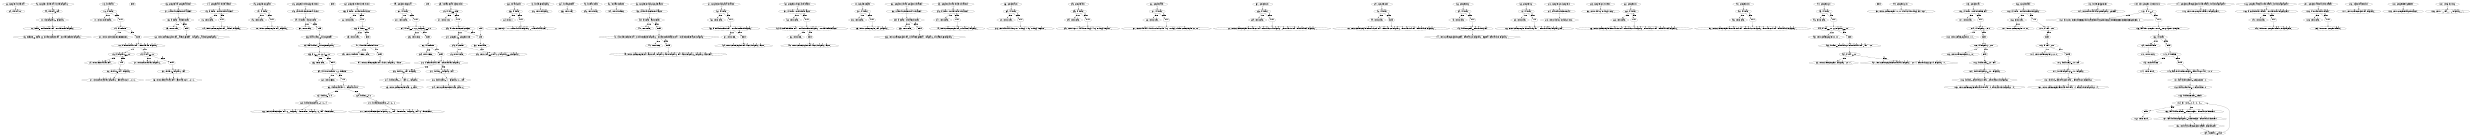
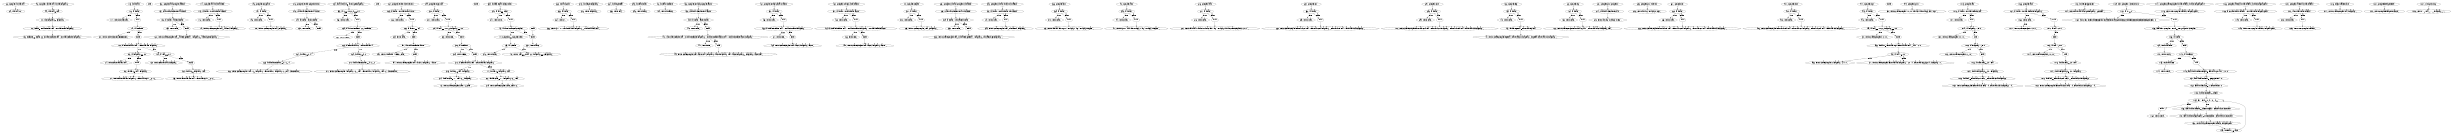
  digraph {
    n1 [label="88:  Complex (double real)"]
    n2 [label="89:  this(real, 0.0)"]
    n3 [label="98:  Complex (double real, double imaginary)"]
    n4 [label="99:  this.real = real"]
    n5 [label="100:  this.imaginary = imaginary"]
    n6 [label="102:  isNaN = Double.isNaN(real) || Double.isNaN(imaginary)"]
    n7 [label="103:  isInfinite = !isNaN && (Double.isInfinite(real) || Double.isInfinite(imaginary))"]
    n8 [label="115:  double abs()"]
    n9 [label="116:  if (isNaN)"]
    n10 [label="117:  return Double.NaN;"]
    n11 [label=endif]
    n12 [label="119:  if (isInfinite())"]
    n13 [label="120:  return Double.POSITIVE_INFINITY;"]
    n14 [label=endif]
    n15 [label="122:  if (FastMath.abs(real) < FastMath.abs(imaginary))"]
    n16 [label="123:  if (imaginary == 0.0)"]
    n17 [label="129:  if (real == 0.0)"]
    n18 [label="124:  return FastMath.abs(real);"]
    n19 [label=endif]
    n20 [label="130:  return FastMath.abs(imaginary);"]
    n21 [label=endif]
    n22 [label="126:  double q = real / imaginary"]
    n23 [label="127:  return FastMath.abs(imaginary) * FastMath.sqrt(1 + q * q);"]
    n24 [label=endif]
    n25 [label="132:  double q = imaginary / real"]
    n26 [label="133:  return FastMath.abs(real) * FastMath.sqrt(1 + q * q);"]
    n27 [label="156:  Complex add(Complex addend)"]
    n28 [label="157:  MathUtils.checkNotNull(addend)"]
    n29 [label="158:  if (isNaN || addend.isNaN)"]
    n30 [label="159:  return NaN;"]
    n31 [label=endif]
    n32 [label="162:  return createComplex(real + addend.getReal(),  imaginary + addend.getImaginary());"]
    n33 [label="174:  Complex add(double addend)"]
    n34 [label="175:  if (isNaN || Double.isNaN(addend))"]
    n35 [label="176:  return NaN;"]
    n36 [label=endif]
    n37 [label="179:  return createComplex(real + addend, imaginary);"]
    n38 [label="196:  Complex conjugate()"]
    n39 [label="197:  if (isNaN)"]
    n40 [label="198:  return NaN;"]
    n41 [label=endif]
    n42 [label="201:  return createComplex(real, -imaginary);"]
    n43 [label="246:  Complex divide(Complex divisor)"]
    n44 [label="248:  MathUtils.checkNotNull(divisor)"]
    n45 [label="249:  if (isNaN || divisor.isNaN)"]
    n46 [label="250:  return NaN;"]
    n47 [label=endif]
-   n48 [label="253:  final double c = divisor.getReal()"]
    n49 [label="254:  final double d = divisor.getImaginary()"]
    n50 [label="255:  if (c == 0.0 && d == 0.0)"]
    n51 [label="256:  return NaN;"]
    n52 [label=endif]
    n53 [label="259:  if (divisor.isInfinite() && !isInfinite())"]
    n54 [label="260:  return ZERO;"]
    n55 [label=endif]
    n56 [label="263:  if (FastMath.abs(c) < FastMath.abs(d))"]
    n57 [label="264:  double q = c / d"]
    n58 [label="269:  double q = d / c"]
    n59 [label="265:  double denominator = c * q + d"]
    n60 [label="270:  double denominator = d * q + c"]
    n61 [label="266:  return createComplex((real * q + imaginary) / denominator, (imaginary * q - real) / denominator);"]
    n62 [label=endif]
    n63 [label="271:  return createComplex((imaginary * q + real) / denominator, (imaginary - real * q) / denominator);"]
    n64 [label="284:  Complex divide(double divisor)"]
    n65 [label="285:  if (isNaN || Double.isNaN(divisor))"]
    n66 [label="286:  return NaN;"]
    n67 [label=endif]
    n68 [label="288:  if (divisor == 0d)"]
    n69 [label="289:  return NaN;"]
    n70 [label=endif]
    n71 [label="291:  if (Double.isInfinite(divisor))"]
    n72 [label="292:  return !isInfinite() ? ZERO : NaN;"]
    n73 [label=endif]
    n74 [label="294:  return createComplex(real / divisor,  imaginary  / divisor);"]
    n75 [label="299:  Complex reciprocal()"]
    n76 [label="300:  if (isNaN)"]
    n77 [label="301:  return NaN;"]
    n78 [label=endif]
    n79 [label="304:  if (real == 0.0 && imaginary == 0.0)"]
    n80 [label="305:  return INF;"]
    n81 [label=endif]
    n82 [label="308:  if (isInfinite)"]
    n83 [label="309:  return ZERO;"]
    n84 [label=endif]
    n85 [label="312:  if (FastMath.abs(real) < FastMath.abs(imaginary))"]
    n86 [label="313:  double q = real / imaginary"]
    n87 [label="317:  double q = imaginary / real"]
    n88 [label="314:  double scale = 1. / (real * q + imaginary)"]
    n89 [label="318:  double scale = 1. / (imaginary * q + real)"]
    n90 [label="315:  return createComplex(scale * q, -scale);"]
    n91 [label=endif]
    n92 [label="319:  return createComplex(scale, -scale * q);"]
    n93 [label="339:  boolean equals(Object other)"]
    n94 [label="340:  if (this == other)"]
    n95 [label="341:  return true;"]
    n96 [label=endif]
    n97 [label="343:  if (other instanceof Complex)"]
    n98 [label="344:  Complex c = (Complex)other"]
    n99 [label=endif]
    n100 [label="345:  if (c.isNaN)"]
    n101 [label="351:  return false;"]
    n102 [label="346:  return isNaN;"]
    n103 [label="348:  return (real == c.real) && (imaginary == c.imaginary);"]
    n104 [label=endif]
    n105 [label="362:  int hashCode()"]
    n106 [label="363:  if (isNaN)"]
    n107 [label="364:  return 7;"]
    n108 [label=endif]
    n109 [label="366:  return 37 * (17 * MathUtils.hash(imaginary) + MathUtils.hash(real));"]
    n110 [label="375:  double getImaginary()"]
    n111 [label="376:  return imaginary;"]
    n112 [label="384:  double getReal()"]
    n113 [label="385:  return real;"]
    n114 [label="395:  boolean isNaN()"]
    n115 [label="396:  return isNaN;"]
    n116 [label="408:  boolean isInfinite()"]
    n117 [label="409:  return isInfinite;"]
    n118 [label="436:  Complex multiply(Complex factor)"]
    n119 [label="438:  MathUtils.checkNotNull(factor)"]
    n120 [label="439:  if (isNaN || factor.isNaN)"]
    n121 [label="440:  return NaN;"]
    n122 [label=endif]
    n123 [label="442:  if (Double.isInfinite(real) || Double.isInfinite(imaginary) || Double.isInfinite(factor.real) || Double.isInfinite(factor.imaginary))"]
    n124 [label="447:  return INF;"]
    n125 [label=endif]
    n126 [label="449:  return createComplex(real * factor.real - imaginary * factor.imaginary,  real * factor.imaginary + imaginary * factor.real);"]
    n127 [label="461:  Complex multiply(final int factor)"]
    n128 [label="462:  if (isNaN)"]
    n129 [label="463:  return NaN;"]
    n130 [label=endif]
    n131 [label="465:  if (Double.isInfinite(real) || Double.isInfinite(imaginary))"]
    n132 [label="467:  return INF;"]
    n133 [label=endif]
    n134 [label="469:  return createComplex(real * factor, imaginary * factor);"]
    n135 [label="480:  Complex multiply(double factor)"]
    n136 [label="481:  if (isNaN || Double.isNaN(factor))"]
    n137 [label="482:  return NaN;"]
    n138 [label=endif]
    n139 [label="484:  if (Double.isInfinite(real) || Double.isInfinite(imaginary) || Double.isInfinite(factor))"]
    n140 [label="488:  return INF;"]
    n141 [label=endif]
    n142 [label="490:  return createComplex(real * factor, imaginary * factor);"]
    n143 [label="500:  Complex negate()"]
    n144 [label="501:  if (isNaN)"]
    n145 [label="502:  return NaN;"]
    n146 [label=endif]
    n147 [label="505:  return createComplex(-real, -imaginary);"]
    n148 [label="526:  Complex subtract(Complex subtrahend)"]
    n149 [label="528:  MathUtils.checkNotNull(subtrahend)"]
    n150 [label="529:  if (isNaN || subtrahend.isNaN)"]
    n151 [label="530:  return NaN;"]
    n152 [label=endif]
    n153 [label="533:  return createComplex(real - subtrahend.getReal(),  imaginary - subtrahend.getImaginary());"]
    n154 [label="545:  Complex subtract(double subtrahend)"]
    n155 [label="546:  if (isNaN || Double.isNaN(subtrahend))"]
    n156 [label="547:  return NaN;"]
    n157 [label=endif]
    n158 [label="549:  return createComplex(real - subtrahend, imaginary);"]
    n159 [label="568:  Complex acos()"]
    n160 [label="569:  if (isNaN)"]
    n161 [label="570:  return NaN;"]
    n162 [label=endif]
    n163 [label="573:  return this.add(this.sqrt1z().multiply(I)).log().multiply(I.negate());"]
    n164 [label="592:  Complex asin()"]
    n165 [label="593:  if (isNaN)"]
    n166 [label="594:  return NaN;"]
    n167 [label=endif]
    n168 [label="597:  return sqrt1z().add(this.multiply(I)).log().multiply(I.negate());"]
    n169 [label="616:  Complex atan()"]
    n170 [label="617:  if (isNaN)"]
    n171 [label="618:  return NaN;"]
    n172 [label=endif]
    n173 [label="621:  return this.add(I).divide(I.subtract(this)).log() .multiply(I.divide(createComplex(2.0, 0.0)));"]
    n174 [label="657:  Complex cos()"]
    n175 [label="658:  if (isNaN)"]
    n176 [label="659:  return NaN;"]
    n177 [label=endif]
    n178 [label="662:  return createComplex(FastMath.cos(real) * FastMath.cosh(imaginary),  -FastMath.sin(real) * FastMath.sinh(imaginary));"]
    n179 [label="697:  Complex cosh()"]
    n180 [label="698:  if (isNaN)"]
    n181 [label="699:  return NaN;"]
    n182 [label=endif]
    n183 [label="702:  return createComplex(FastMath.cosh(real) * FastMath.cos(imaginary),  FastMath.sinh(real) * FastMath.sin(imaginary));"]
    n184 [label="738:  Complex exp()"]
    n185 [label="739:  if (isNaN)"]
    n186 [label="740:  return NaN;"]
    n187 [label=endif]
    n188 [label="743:  double expReal = FastMath.exp(real)"]
    n189 [label="744:  return createComplex(expReal *  FastMath.cos(imaginary),  expReal * FastMath.sin(imaginary));"]
    n190 [label="783:  Complex log()"]
    n191 [label="784:  if (isNaN)"]
    n192 [label="785:  return NaN;"]
    n193 [label=endif]
    n194 [label="788:  return createComplex(FastMath.log(abs()),  FastMath.atan2(imaginary, real));"]
    n195 [label="812:  Complex pow(Complex x)"]
    n196 [label="814:  MathUtils.checkNotNull(x)"]
    n197 [label="815:  return this.log().multiply(x).exp();"]
    n198 [label="825:  Complex pow(double x)"]
    n199 [label="826:  return this.log().multiply(x).exp();"]
    n200 [label="861:  Complex sin()"]
    n201 [label="862:  if (isNaN)"]
    n202 [label="863:  return NaN;"]
    n203 [label=endif]
    n204 [label="866:  return createComplex(FastMath.sin(real) * FastMath.cosh(imaginary),  FastMath.cos(real) * FastMath.sinh(imaginary));"]
    n205 [label="901:  Complex sinh()"]
    n206 [label="902:  if (isNaN)"]
    n207 [label="903:  return NaN;"]
    n208 [label=endif]
    n209 [label="906:  return createComplex(FastMath.sinh(real) * FastMath.cos(imaginary), FastMath.cosh(real) * FastMath.sin(imaginary));"]
    n210 [label="944:  Complex sqrt()"]
    n211 [label="945:  if (isNaN)"]
    n212 [label="946:  return NaN;"]
    n213 [label=endif]
    n214 [label="949:  if (real == 0.0 && imaginary == 0.0)"]
    n215 [label="950:  return createComplex(0.0, 0.0);"]
    n216 [label=endif]
    n217 [label="953:  double t = FastMath.sqrt((FastMath.abs(real) + abs()) / 2.0)"]
    n218 [label="954:  if (real >= 0.0)"]
    n219 [label="955:  return createComplex(t, imaginary / (2.0 * t));"]
    n220 [label="957:  return createComplex(FastMath.abs(imaginary) / (2.0 * t),  FastMath.copySign(1d, imaginary) * t);"]
    n221 [label=endif]
    n222 [label="979:  Complex sqrt1z()"]
    n223 [label="980:  return createComplex(1.0, 0.0).subtract(this.multiply(this)).sqrt();"]
    n224 [label="1015:  Complex tan()"]
    n225 [label="1016:  if (isNaN || Double.isInfinite(real))"]
    n226 [label="1017:  return NaN;"]
    n227 [label=endif]
    n228 [label="1019:  if (imaginary > 20.0)"]
    n229 [label="1020:  return createComplex(0.0, 1.0);"]
    n230 [label=endif]
    n231 [label="1022:  if (imaginary < -20.0)"]
    n232 [label="1023:  return createComplex(0.0, -1.0);"]
    n233 [label=endif]
    n234 [label="1026:  double real2 = 2.0 * real"]
    n235 [label="1027:  double imaginary2 = 2.0 * imaginary"]
    n236 [label="1028:  double d = FastMath.cos(real2) + FastMath.cosh(imaginary2)"]
    n237 [label="1030:  return createComplex(FastMath.sin(real2) / d,  FastMath.sinh(imaginary2) / d);"]
    n238 [label="1066:  Complex tanh()"]
    n239 [label="1067:  if (isNaN || Double.isInfinite(imaginary))"]
    n240 [label="1068:  return NaN;"]
    n241 [label=endif]
    n242 [label="1071:  return createComplex(1.0, 0.0);"]
    n243 [label="1070:  if (real > 20.0)"]
    n244 [label=endif]
    n245 [label="1073:  if (real < -20.0)"]
    n246 [label="1074:  return createComplex(-1.0, 0.0);"]
    n247 [label=endif]
    n248 [label="1076:  double real2 = 2.0 * real"]
    n249 [label="1077:  double imaginary2 = 2.0 * imaginary"]
    n250 [label="1078:  double d = FastMath.cosh(real2) + FastMath.cos(imaginary2)"]
    n251 [label="1080:  return createComplex(FastMath.sinh(real2) / d,  FastMath.sin(imaginary2) / d);"]
    n252 [label="1103:  double getArgument()"]
    n253 [label="1104:  return FastMath.atan2(getImaginary(), getReal());"]
    n254 [label="1129:  List<Complex> nthRoot(int n)"]
    n255 [label="1131:  if (n <= 0)"]
    n256 [label="1132:  throw new NotPositiveException(LocalizedFormats.CANNOT_COMPUTE_NTH_ROOT_FOR_NEGATIVE_N,  n)"]
    n257 [label=endif]
    n258 [label="1136:  final List<Complex> result = new ArrayList<Complex>()"]
    n259 [label="1138:  if (isNaN)"]
    n260 [label="1139:  result.add(NaN)"]
    n261 [label=endif]
    n262 [label="1140:  return result;"]
    n263 [label="1142:  if (isInfinite())"]
    n264 [label="1143:  result.add(INF)"]
    n265 [label=endif]
    n266 [label="1144:  return result;"]
    n267 [label="1148:  final double nthRootOfAbs = FastMath.pow(abs(), 1.0 / n)"]
    n268 [label="1151:  final double nthPhi = getArgument() / n"]
    n269 [label="1152:  final double slice = 2 * FastMath.PI / n"]
    n270 [label="1153:  double innerPart = nthPhi"]
    n271 [label="1154:  for (  int k = 0 ; k < n ;   k++)"]
    n272 [label=endfor]
    n273 [label="1156:  final double realPart = nthRootOfAbs *  FastMath.cos(innerPart)"]
    n274 [label="1162:  return result;"]
    n275 [label="1157:  final double imaginaryPart = nthRootOfAbs *  FastMath.sin(innerPart)"]
    n276 [label="1158:  result.add(createComplex(realPart, imaginaryPart))"]
    n277 [label="1159:  innerPart += slice"]
    n278 [label="1174:  Complex createComplex(double realPart, double imaginaryPart)"]
    n279 [label="1176:  return new Complex(realPart, imaginaryPart);"]
    n280 [label="1186:  Complex valueOf(double realPart, double imaginaryPart)"]
    n281 [label="1188:  if (Double.isNaN(realPart) || Double.isNaN(imaginaryPart))"]
    n282 [label="1190:  return NaN;"]
    n283 [label=endif]
    n284 [label="1192:  return new Complex(realPart, imaginaryPart);"]
    n285 [label="1201:  Complex valueOf(double realPart)"]
    n286 [label="1202:  if (Double.isNaN(realPart))"]
    n287 [label="1203:  return NaN;"]
    n288 [label=endif]
    n289 [label="1205:  return new Complex(realPart);"]
    n290 [label="1216:  Object readResolve()"]
    n291 [label="1217:  return createComplex(real, imaginary);"]
    n292 [label="1221:  ComplexField getField()"]
    n293 [label="1222:  return ComplexField.getInstance();"]
    n294 [label="1227:  String toString()"]
    n295 [label="1228:  return '(' + real + ', ' + imaginary + ')';"]
    n1 -> n2
    n3 -> n4
    n4 -> n5
    n5 -> n6
    n6 -> n7
    n8 -> n9
    n9 -> n10 [label=True]
    n9 -> n11 [label=False]
    n11 -> n12
    n12 -> n13 [label=True]
    n12 -> n14 [label=False]
    n14 -> n15
    n15 -> n16 [label=True]
    n15 -> n17 [label=False]
    n16 -> n18 [label=True]
    n16 -> n19 [label=False]
    n17 -> n20 [label=True]
    n17 -> n21 [label=False]
    n19 -> n22
    n21 -> n25
    n22 -> n23
    n25 -> n26
    n27 -> n28
    n28 -> n29
    n29 -> n30 [label=True]
    n29 -> n31 [label=False]
    n31 -> n32
    n33 -> n34
    n34 -> n35 [label=True]
    n34 -> n36 [label=False]
    n36 -> n37
    n38 -> n39
    n39 -> n40 [label=True]
    n39 -> n41 [label=False]
    n41 -> n42
    n43 -> n44
    n44 -> n45
    n45 -> n46 [label=True]
    n45 -> n47 [label=False]
-   n47 -> n48
-   n48 -> n49
    n49 -> n50
    n50 -> n51 [label=True]
    n50 -> n52 [label=False]
    n52 -> n53
    n53 -> n54 [label=True]
    n53 -> n55 [label=False]
    n55 -> n56
    n56 -> n57 [label=True]
    n56 -> n58 [label=True]
    n57 -> n59
    n58 -> n60
    n59 -> n61
    n60 -> n63
    n64 -> n65
    n65 -> n66 [label=True]
    n65 -> n67 [label=False]
    n67 -> n68
    n68 -> n69 [label=True]
    n68 -> n70 [label=False]
    n70 -> n71
    n71 -> n72 [label=True]
    n71 -> n73 [label=False]
    n73 -> n74
    n75 -> n76
    n76 -> n77 [label=True]
    n76 -> n78 [label=False]
    n78 -> n79
    n79 -> n80 [label=True]
    n79 -> n81 [label=False]
    n81 -> n82
    n82 -> n83 [label=True]
    n82 -> n84 [label=False]
    n84 -> n85
    n85 -> n86 [label=True]
    n85 -> n87 [label=False]
    n86 -> n88
    n87 -> n89
    n88 -> n90
    n89 -> n92
    n93 -> n94
    n94 -> n95 [label=True]
    n94 -> n96 [label=False]
    n96 -> n97
    n97 -> n98 [label=True]
    n97 -> n99 [label=False]
    n98 -> n100
    n99 -> n101
    n100 -> n102 [label=True]
    n100 -> n103 [label=False]
    n104 -> n99
    n105 -> n106
    n106 -> n107 [label=True]
    n106 -> n108 [label=False]
    n108 -> n109
    n110 -> n111
    n112 -> n113
    n114 -> n115
    n116 -> n117
    n118 -> n119
    n119 -> n120
    n120 -> n121 [label=True]
    n120 -> n122 [label=False]
    n122 -> n123
    n123 -> n124 [label=True]
    n123 -> n125 [label=False]
    n125 -> n126
    n127 -> n128
    n128 -> n129 [label=True]
    n128 -> n130 [label=False]
    n130 -> n131
    n131 -> n132 [label=True]
    n131 -> n133 [label=False]
    n133 -> n134
    n135 -> n136
    n136 -> n137 [label=True]
    n136 -> n138 [label=False]
    n138 -> n139
    n139 -> n140 [label=True]
    n139 -> n141 [label=False]
    n141 -> n142
    n143 -> n144
    n144 -> n145 [label=True]
    n144 -> n146 [label=False]
    n146 -> n147
    n148 -> n149
    n149 -> n150
    n150 -> n151 [label=True]
    n150 -> n152 [label=False]
    n152 -> n153
    n154 -> n155
    n155 -> n156 [label=True]
    n155 -> n157 [label=False]
    n157 -> n158
    n159 -> n160
    n160 -> n161 [label=True]
    n160 -> n162 [label=False]
    n162 -> n163
    n164 -> n165
    n165 -> n166 [label=True]
    n165 -> n167 [label=False]
    n167 -> n168
    n169 -> n170
    n170 -> n171 [label=True]
    n170 -> n172 [label=False]
    n172 -> n173
    n174 -> n175
    n175 -> n176 [label=True]
    n175 -> n177 [label=False]
    n177 -> n178
    n179 -> n180
    n180 -> n181 [label=True]
    n180 -> n182 [label=False]
    n182 -> n183
    n184 -> n185
    n185 -> n186 [label=True]
    n185 -> n187 [label=False]
    n187 -> n188
    n188 -> n189
    n190 -> n191
    n191 -> n192 [label=True]
    n191 -> n193 [label=False]
    n193 -> n194
    n195 -> n196
    n196 -> n197
    n198 -> n199
    n200 -> n201
    n201 -> n202 [label=True]
    n201 -> n203 [label=False]
    n203 -> n204
    n205 -> n206
    n206 -> n207 [label=True]
    n206 -> n208 [label=False]
    n208 -> n209
    n210 -> n211
    n211 -> n212 [label=True]
    n211 -> n213 [label=False]
    n213 -> n214
    n214 -> n215 [label=True]
    n214 -> n216 [label=False]
    n216 -> n217
    n217 -> n218
    n218 -> n219 [label=True]
    n218 -> n220 [label=False]
    n222 -> n223
    n224 -> n225
    n225 -> n226 [label=True]
    n225 -> n227 [label=False]
    n227 -> n228
    n228 -> n229 [label=True]
    n228 -> n230 [label=False]
    n230 -> n231
    n231 -> n232 [label=True]
    n231 -> n233 [label=False]
    n233 -> n234
    n234 -> n235
    n235 -> n236
    n236 -> n237
    n238 -> n239
    n239 -> n240 [label=True]
    n239 -> n241 [label=False]
    n240 -> n242 [label=True]
    n241 -> n243
    n243 -> n244 [label=False]
    n244 -> n245
    n245 -> n246 [label=True]
    n245 -> n247 [label=False]
    n247 -> n248
    n248 -> n249
    n249 -> n250
    n250 -> n251
    n252 -> n253
    n254 -> n255
    n255 -> n256 [label=True]
    n255 -> n257 [label=False]
    n257 -> n258
    n258 -> n259
    n259 -> n260 [label=True]
    n259 -> n261 [label=False]
    n260 -> n262
    n261 -> n263
    n263 -> n264 [label=True]
    n263 -> n265 [label=False]
    n264 -> n266
    n265 -> n267
    n267 -> n268
    n268 -> n269
    n269 -> n270
    n270 -> n271
    n271 -> n272 [label=False]
    n271 -> n273 [label=True]
    n272 -> n274
    n273 -> n275
    n275 -> n276
    n276 -> n277
    n277 -> n271
    n278 -> n279
    n280 -> n281
    n281 -> n282 [label=True]
    n281 -> n283 [label=False]
    n283 -> n284
    n285 -> n286
    n286 -> n287 [label=True]
    n286 -> n288 [label=False]
    n288 -> n289
    n290 -> n291
    n292 -> n293
    n294 -> n295
  }
